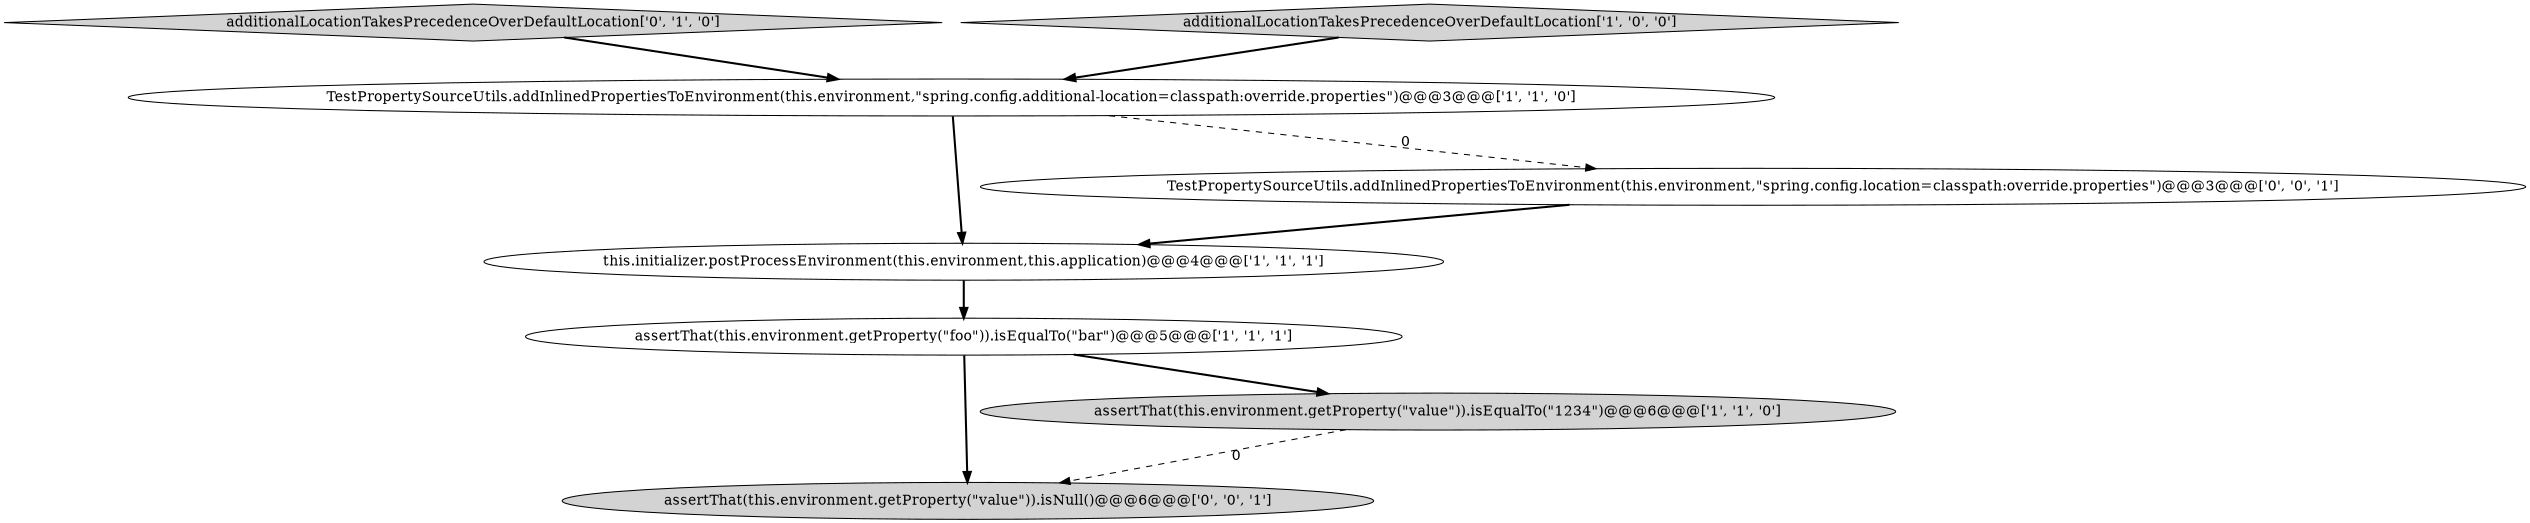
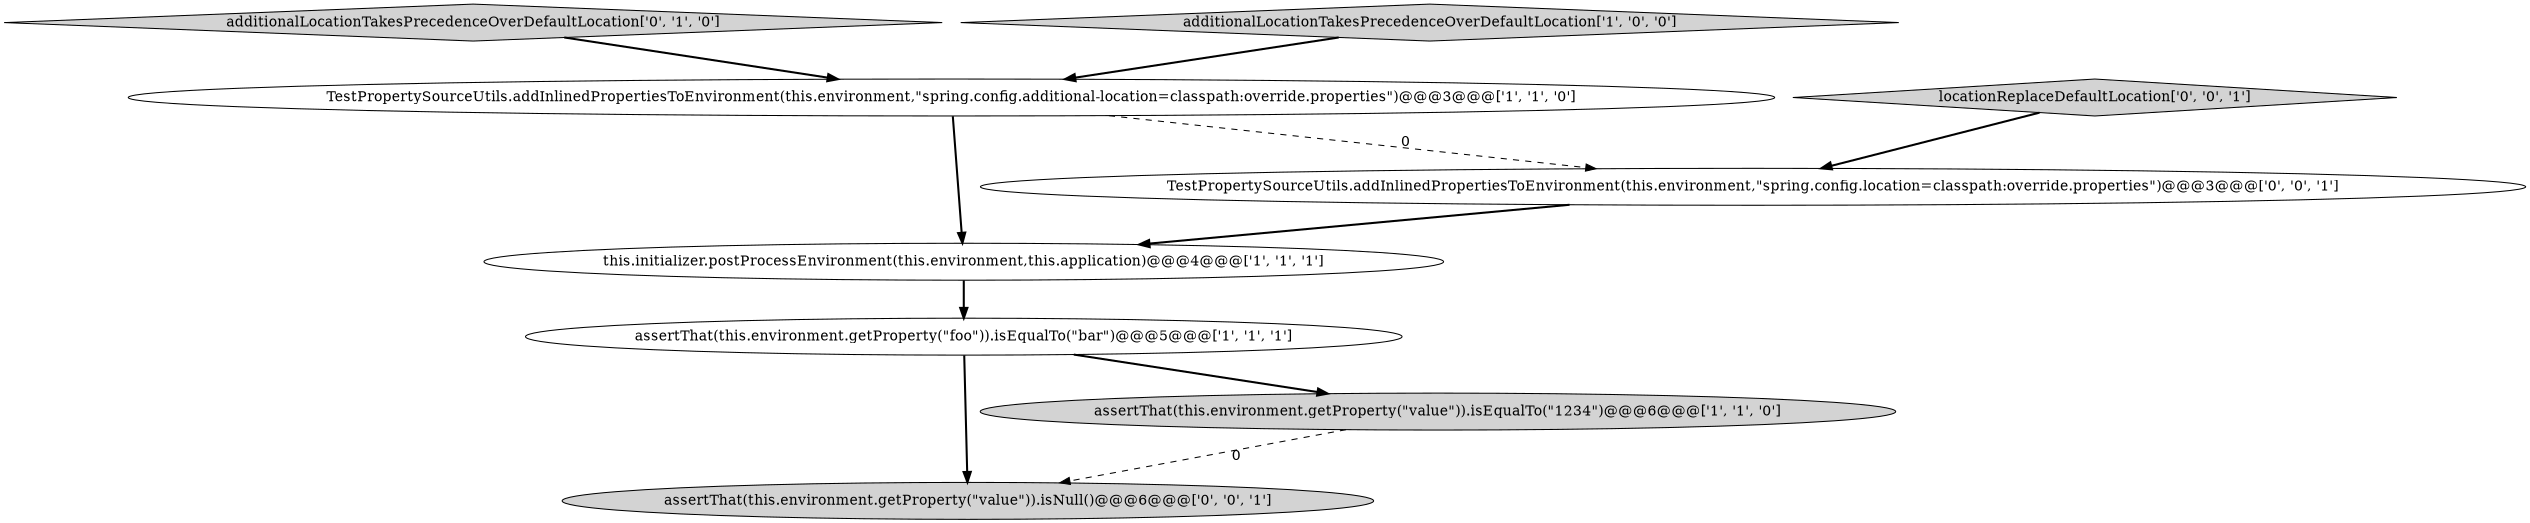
  digraph {
    node [fillcolor=lightgray shape=ellipse style=filled]
    edge [style=bold]
    n1 [label="additionalLocationTakesPrecedenceOverDefaultLocation['0', '1', '0']" shape=diamond]
    n2 [fillcolor=white label="TestPropertySourceUtils.addInlinedPropertiesToEnvironment(this.environment,\"spring.config.additional-location=classpath:override.properties\")@@@3@@@['1', '1', '0']"]
    n3 [fillcolor=white label="TestPropertySourceUtils.addInlinedPropertiesToEnvironment(this.environment,\"spring.config.location=classpath:override.properties\")@@@3@@@['0', '0', '1']"]
    n4 [fillcolor=white label="this.initializer.postProcessEnvironment(this.environment,this.application)@@@4@@@['1', '1', '1']"]
    n5 [fillcolor=white label="assertThat(this.environment.getProperty(\"foo\")).isEqualTo(\"bar\")@@@5@@@['1', '1', '1']"]
    n6 [label="assertThat(this.environment.getProperty(\"value\")).isNull()@@@6@@@['0', '0', '1']"]
+   n7 [label="locationReplaceDefaultLocation['0', '0', '1']" shape=diamond]
    n8 [label="assertThat(this.environment.getProperty(\"value\")).isEqualTo(\"1234\")@@@6@@@['1', '1', '0']"]
    n9 [label="additionalLocationTakesPrecedenceOverDefaultLocation['1', '0', '0']" shape=diamond]
    n1 -> n2
    n2 -> n3 [label=0 style=dashed]
    n2 -> n4
    n3 -> n4
    n4 -> n5
    n5 -> n6
    n5 -> n8
+   n7 -> n3
    n8 -> n6 [label=0 style=dashed]
    n9 -> n2
  }
